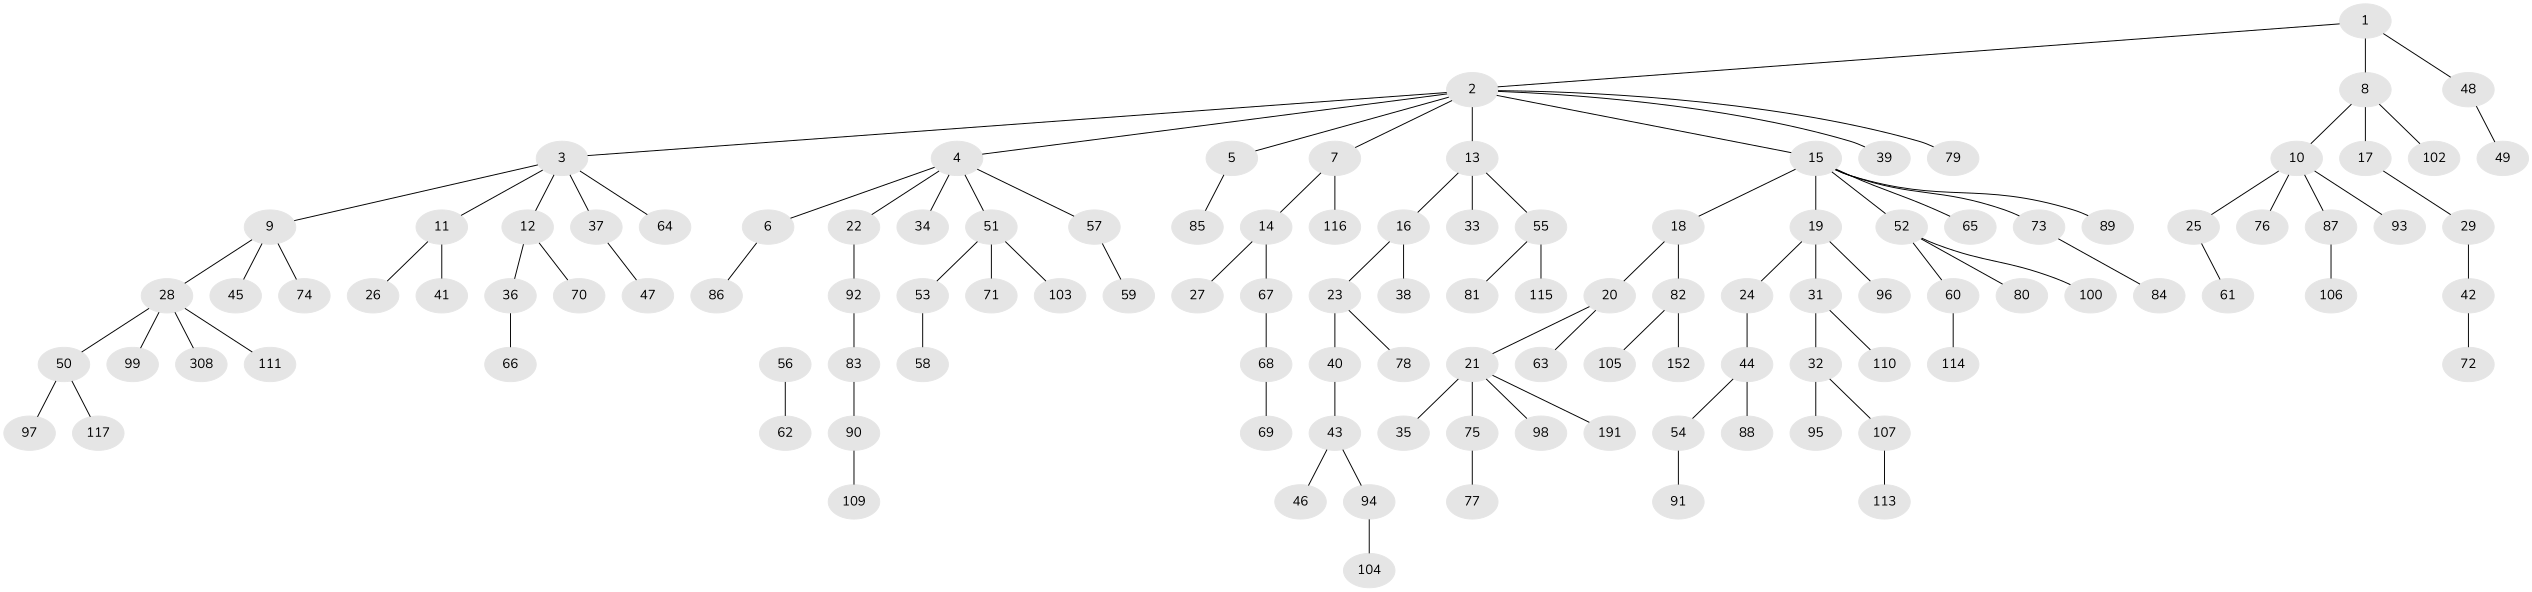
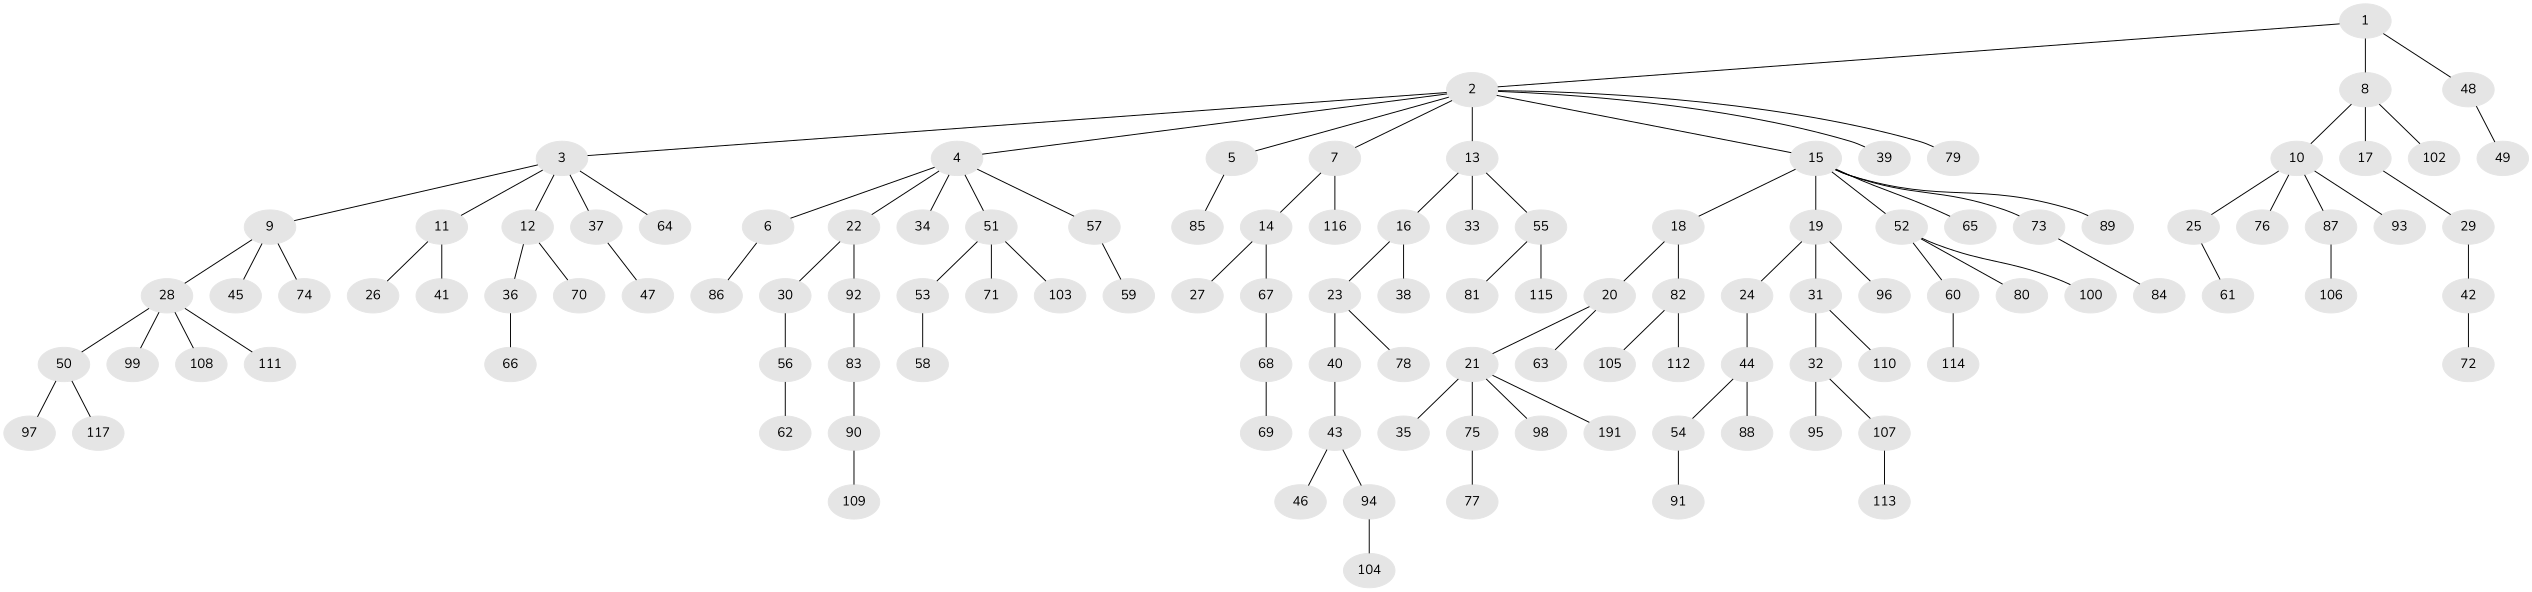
  graph {
    fontname=Nunito
    node [color=gray90 fontname=Nunito style=filled]
    edge [fontname=Nunito]
    1
    2
    8
    48
    3
    4
    5
    7
    13
    15
    39
    79
    10
    17
    102
    49
    9
    11
    12
    37
    64
    6
    22
    34
    51
    57
    85
    14
    116
    16
    33
    55
    18
    19
    52
    65
    73
    89
    28
    45
    74
    26
    41
    36
    70
    47
    86
+   30
    92
    53
    71
    103
    59
    27
    67
    25
    76
    87
    93
    29
    50
    99
-   108 [label=308]
+   108
    111
    61
    106
    66
    23
    38
    81
    115
    68
    20
    82
    24
    31
    96
    60
    80
    100
    84
    40
    78
    42
    21
    63
    105
-   112 [label=152]
+   112
    44
    32
    110
    35
    75
    98
    n95 [label=191]
    77
    56
    83
    43
    54
    88
    97
    117
    72
    62
    95
    107
    113
    46
    94
    104
    91
    58
    114
    90
    69
    109
    1 -- 2
    1 -- 8
    1 -- 48
    2 -- 3
    2 -- 4
    2 -- 5
    2 -- 7
    2 -- 13
    2 -- 15
    2 -- 39
    2 -- 79
    8 -- 10
    8 -- 17
    8 -- 102
    48 -- 49
    3 -- 9
    3 -- 11
    3 -- 12
    3 -- 37
    3 -- 64
    4 -- 6
    4 -- 22
    4 -- 34
    4 -- 51
    4 -- 57
    5 -- 85
    7 -- 14
    7 -- 116
    13 -- 16
    13 -- 33
    13 -- 55
    15 -- 18
    15 -- 19
    15 -- 52
    15 -- 65
    15 -- 73
    15 -- 89
    10 -- 25
    10 -- 76
    10 -- 87
    10 -- 93
    17 -- 29
    9 -- 28
    9 -- 45
    9 -- 74
    11 -- 26
    11 -- 41
    12 -- 36
    12 -- 70
    37 -- 47
    6 -- 86
+   22 -- 30
    22 -- 92
    51 -- 53
    51 -- 71
    51 -- 103
    57 -- 59
    14 -- 27
    14 -- 67
    16 -- 23
    16 -- 38
    55 -- 81
    55 -- 115
    18 -- 20
    18 -- 82
    19 -- 24
    19 -- 31
    19 -- 96
    52 -- 60
    52 -- 80
    52 -- 100
    73 -- 84
    28 -- 50
    28 -- 99
    28 -- 108
    28 -- 111
    36 -- 66
+   30 -- 56
    92 -- 83
    53 -- 58
    67 -- 68
    25 -- 61
    87 -- 106
    29 -- 42
    50 -- 97
    50 -- 117
    23 -- 40
    23 -- 78
    68 -- 69
    20 -- 21
    20 -- 63
    82 -- 105
    82 -- 112
    24 -- 44
    31 -- 32
    31 -- 110
    60 -- 114
    40 -- 43
    42 -- 72
    21 -- 35
    21 -- 75
    21 -- 98
    21 -- n95
    44 -- 54
    44 -- 88
    32 -- 95
    32 -- 107
    75 -- 77
    56 -- 62
    83 -- 90
    43 -- 46
    43 -- 94
    54 -- 91
    107 -- 113
    94 -- 104
    90 -- 109
  }
